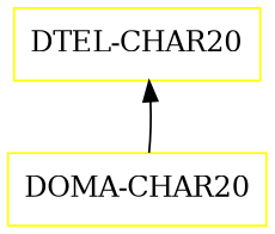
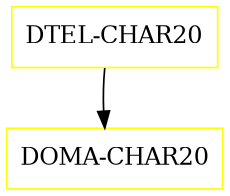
  digraph {
    node [color=yellow shape=box]
    "DTEL-CHAR20"
    "DOMA-CHAR20"
-   "DOMA-CHAR20" -> "DTEL-CHAR20"
+   "DTEL-CHAR20" -> "DOMA-CHAR20"
  }
